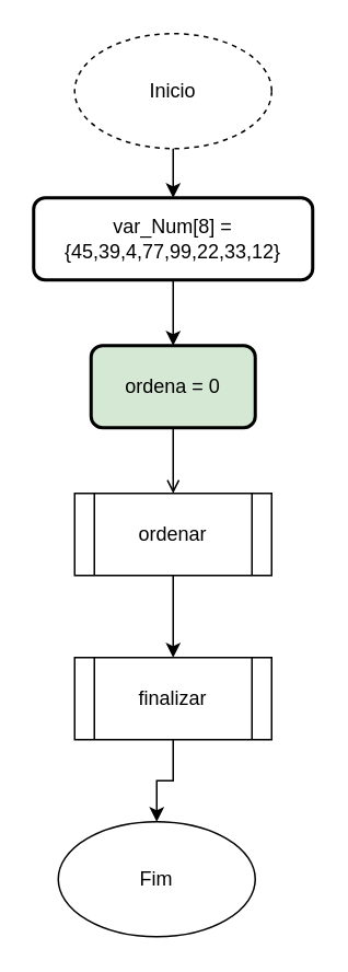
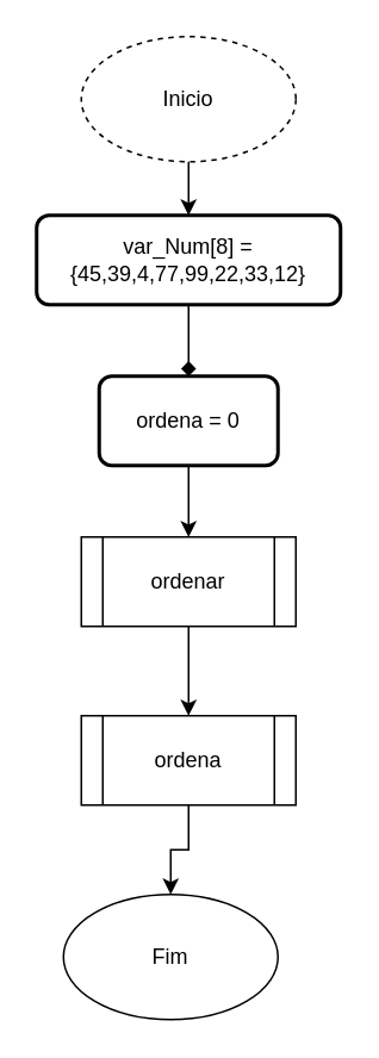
  <mxCell id="0" />
  <mxCell id="1" parent="0" />
  <mxCell id="2" value="Inicio" style="ellipse;whiteSpace=wrap;html=1;dashed=1;" vertex="1" parent="1"><mxGeometry x="45" y="20" width="120" height="70" as="geometry" /></mxCell>
  <mxCell id="3" value="Fim" style="ellipse;whiteSpace=wrap;html=1;" vertex="1" parent="1"><mxGeometry x="35" y="500" width="120" height="70" as="geometry" /></mxCell>
  <mxCell id="4" style="edgeStyle=orthogonalEdgeStyle;rounded=0;orthogonalLoop=1;jettySize=auto;html=1;exitX=0.5;exitY=1;exitDx=0;exitDy=0;entryX=0.5;entryY=0;entryDx=0;entryDy=0;" edge="1" parent="1" source="5" target="7"><mxGeometry relative="1" as="geometry" /></mxCell>
  <mxCell id="5" value="ordenar" style="shape=process;whiteSpace=wrap;html=1;backgroundOutline=1;" vertex="1" parent="1"><mxGeometry x="45" y="300" width="120" height="50" as="geometry" /></mxCell>
  <mxCell id="6" style="edgeStyle=orthogonalEdgeStyle;rounded=0;orthogonalLoop=1;jettySize=auto;html=1;exitX=0.5;exitY=1;exitDx=0;exitDy=0;entryX=0.5;entryY=0;entryDx=0;entryDy=0;" edge="1" parent="1" source="7" target="3"><mxGeometry relative="1" as="geometry" /></mxCell>
- <mxCell id="7" value="finalizar" style="shape=process;whiteSpace=wrap;html=1;backgroundOutline=1;" vertex="1" parent="1"><mxGeometry x="45" y="400" width="120" height="50" as="geometry" /></mxCell>
+ <mxCell id="7" value="ordena" style="shape=process;whiteSpace=wrap;html=1;backgroundOutline=1;" vertex="1" parent="1"><mxGeometry x="45" y="400" width="120" height="50" as="geometry" /></mxCell>
  <mxCell id="8" style="edgeStyle=orthogonalEdgeStyle;rounded=0;orthogonalLoop=1;jettySize=auto;html=1;exitX=0.5;exitY=1;exitDx=0;exitDy=0;entryX=0.5;entryY=0;entryDx=0;entryDy=0;" edge="1" parent="1" target="10" source="2"><mxGeometry relative="1" as="geometry"><mxPoint x="105" y="90" as="sourcePoint" /></mxGeometry></mxCell>
- <mxCell id="9" style="edgeStyle=orthogonalEdgeStyle;rounded=0;orthogonalLoop=1;jettySize=auto;html=1;exitX=0.5;exitY=1;exitDx=0;exitDy=0;entryX=0.5;entryY=0;entryDx=0;entryDy=0;" edge="1" parent="1" source="10" target="12"><mxGeometry relative="1" as="geometry" /></mxCell>
+ <mxCell id="9" style="edgeStyle=orthogonalEdgeStyle;rounded=0;orthogonalLoop=1;jettySize=auto;html=1;exitX=0.5;exitY=1;exitDx=0;exitDy=0;entryX=0.5;entryY=0;entryDx=0;entryDy=0;endArrow=diamond;" edge="1" parent="1" source="10" target="12"><mxGeometry relative="1" as="geometry" /></mxCell>
  <mxCell id="10" value="var_Num[8] = {45,39,4,77,99,22,33,12}" style="rounded=1;whiteSpace=wrap;html=1;absoluteArcSize=1;arcSize=14;strokeWidth=2;" vertex="1" parent="1"><mxGeometry x="20" y="120" width="170" height="50" as="geometry" /></mxCell>
- <mxCell id="11" style="edgeStyle=orthogonalEdgeStyle;rounded=0;orthogonalLoop=1;jettySize=auto;html=1;exitX=0.5;exitY=1;exitDx=0;exitDy=0;entryX=0.5;entryY=0;entryDx=0;entryDy=0;endArrow=open;" edge="1" parent="1" source="12" target="5"><mxGeometry relative="1" as="geometry"><mxPoint x="105" y="290" as="targetPoint" /></mxGeometry></mxCell>
- <mxCell id="12" value="ordena = 0" style="rounded=1;whiteSpace=wrap;html=1;absoluteArcSize=1;arcSize=14;strokeWidth=2;fillColor=#d5e8d4;" vertex="1" parent="1"><mxGeometry x="55" y="210" width="100" height="50" as="geometry" /></mxCell>
+ <mxCell id="11" style="edgeStyle=orthogonalEdgeStyle;rounded=0;orthogonalLoop=1;jettySize=auto;html=1;exitX=0.5;exitY=1;exitDx=0;exitDy=0;entryX=0.5;entryY=0;entryDx=0;entryDy=0;" edge="1" parent="1" source="12" target="5"><mxGeometry relative="1" as="geometry"><mxPoint x="105" y="290" as="targetPoint" /></mxGeometry></mxCell>
+ <mxCell id="12" value="ordena = 0" style="rounded=1;whiteSpace=wrap;html=1;absoluteArcSize=1;arcSize=14;strokeWidth=2;" vertex="1" parent="1"><mxGeometry x="55" y="210" width="100" height="50" as="geometry" /></mxCell>
